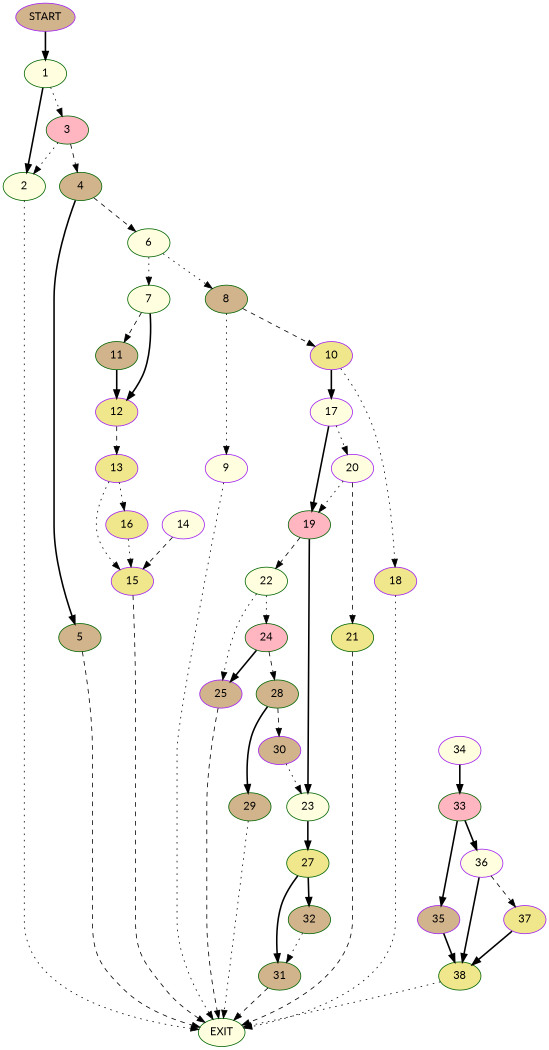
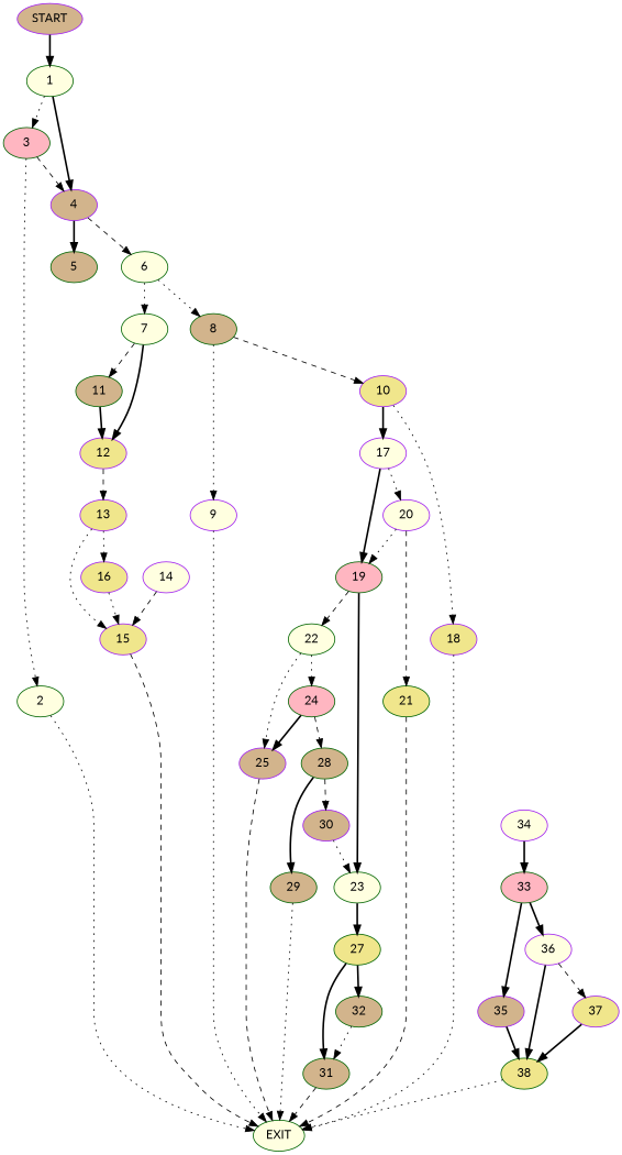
  digraph {
    fontname=Lato
    node [color=darkgreen fillcolor=lightyellow fontname=Lato style=filled]
    edge [fontname=Lato style=dotted]
    n1 [color=purple fillcolor=tan label=START]
    1
    2
    3 [fillcolor=lightpink]
    n5 [label=EXIT]
-   4 [fillcolor=tan]
+   4 [color=purple fillcolor=tan]
    5 [fillcolor=tan]
    6
    7
    8 [fillcolor=tan]
    11 [fillcolor=tan]
    12 [color=purple fillcolor=khaki]
    9 [color=purple]
    10 [color=purple fillcolor=khaki]
    13 [color=purple fillcolor=khaki]
    17 [color=purple]
    18 [color=purple fillcolor=khaki]
    19 [fillcolor=lightpink]
    20 [color=purple]
    15 [color=purple fillcolor=khaki]
    16 [color=purple fillcolor=khaki]
    14 [color=purple]
    22
    23
    21 [fillcolor=khaki]
    24 [fillcolor=lightpink]
    25 [color=purple fillcolor=tan]
    27 [fillcolor=khaki]
    28 [fillcolor=tan]
    31 [fillcolor=tan]
    32 [fillcolor=tan]
    29 [fillcolor=tan]
    30 [color=purple fillcolor=tan]
    33 [fillcolor=lightpink]
    35 [color=purple fillcolor=tan]
    36 [color=purple]
    34 [color=purple]
    38 [fillcolor=khaki]
    37 [color=purple fillcolor=khaki]
    n1 -> 1 [style=bold]
-   1 -> 2 [style=bold]
+   1 -> 4 [style=bold]
    1 -> 3
    2 -> n5
    3 -> 2
    3 -> 4 [style=dashed]
    4 -> 5 [style=bold]
    4 -> 6 [style=dashed]
-   5 -> n5 [style=dashed]
    6 -> 7
    6 -> 8
    7 -> 11 [style=dashed]
    7 -> 12 [style=bold]
    8 -> 9
    8 -> 10 [style=dashed]
    11 -> 12 [style=bold]
    12 -> 13 [style=dashed]
    9 -> n5
    10 -> 17 [style=bold]
    10 -> 18
    13 -> 15
    13 -> 16
    17 -> 19 [style=bold]
    17 -> 20
    18 -> n5
    19 -> 22 [style=dashed]
    19 -> 23 [style=bold]
    20 -> 19
    20 -> 21 [style=dashed]
    15 -> n5 [style=dashed]
    16 -> 15
    14 -> 15 [style=dashed]
    22 -> 24
    22 -> 25
    23 -> 27 [style=bold]
    21 -> n5 [style=dashed]
    24 -> 25 [style=bold]
    24 -> 28 [style=dashed]
    25 -> n5 [style=dashed]
    27 -> 31 [style=bold]
    27 -> 32 [style=bold]
    28 -> 29 [style=bold]
    28 -> 30 [style=dashed]
    31 -> n5 [style=dashed]
    32 -> 31
    29 -> n5
    30 -> 23
    33 -> 35 [style=bold]
    33 -> 36 [style=bold]
    35 -> 38 [style=bold]
    36 -> 38 [style=bold]
    36 -> 37 [style=dashed]
    34 -> 33 [style=bold]
    38 -> n5
    37 -> 38 [style=bold]
  }
